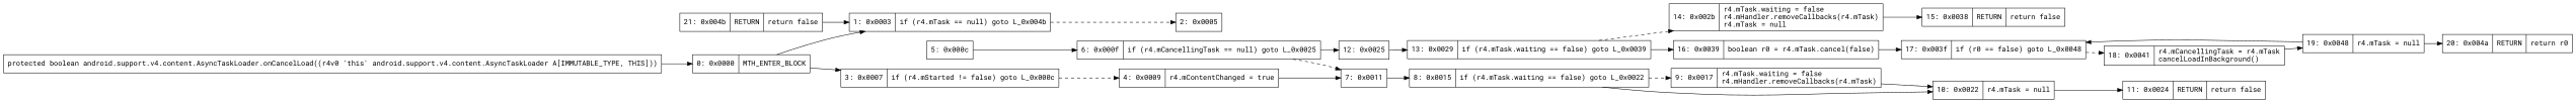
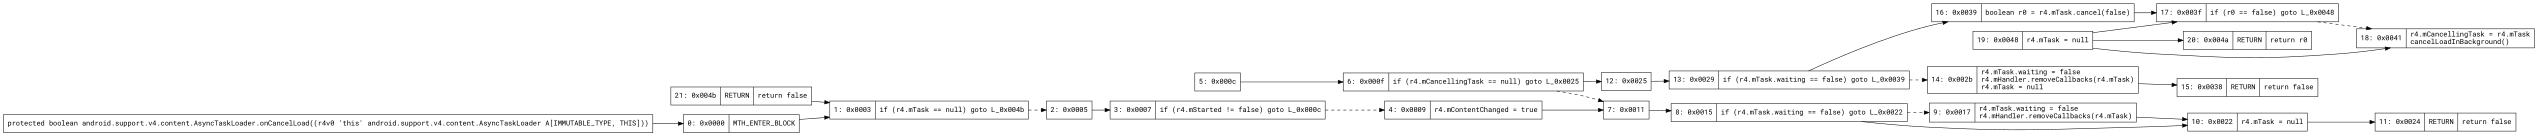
  digraph {
    fontname="Roboto Mono"
    rankdir=LR
    node [fontname="Roboto Mono" shape=record]
    edge [fontname="Roboto Mono"]
    n1 [label="{0\:\ 0x0000|MTH_ENTER_BLOCK\l}"]
    n2 [label="{1\:\ 0x0003|if (r4.mTask == null) goto L_0x004b\l}"]
    n3 [label="{2\:\ 0x0005}"]
    n4 [label="{3\:\ 0x0007|if (r4.mStarted != false) goto L_0x000c\l}"]
    n5 [label="{21\:\ 0x004b|RETURN\l|return false\l}"]
    n6 [label="{4\:\ 0x0009|r4.mContentChanged = true\l}"]
    n7 [label="{7\:\ 0x0011}"]
    n8 [label="{5\:\ 0x000c}"]
    n9 [label="{6\:\ 0x000f|if (r4.mCancellingTask == null) goto L_0x0025\l}"]
    n10 [label="{12\:\ 0x0025}"]
    n11 [label="{8\:\ 0x0015|if (r4.mTask.waiting == false) goto L_0x0022\l}"]
    n12 [label="{13\:\ 0x0029|if (r4.mTask.waiting == false) goto L_0x0039\l}"]
    n13 [label="{9\:\ 0x0017|r4.mTask.waiting = false\lr4.mHandler.removeCallbacks(r4.mTask)\l}"]
    n14 [label="{10\:\ 0x0022|r4.mTask = null\l}"]
    n15 [label="{11\:\ 0x0024|RETURN\l|return false\l}"]
    n16 [label="{14\:\ 0x002b|r4.mTask.waiting = false\lr4.mHandler.removeCallbacks(r4.mTask)\lr4.mTask = null\l}"]
    n17 [label="{16\:\ 0x0039|boolean r0 = r4.mTask.cancel(false)\l}"]
    n18 [label="{15\:\ 0x0038|RETURN\l|return false\l}"]
    n19 [label="{17\:\ 0x003f|if (r0 == false) goto L_0x0048\l}"]
    n20 [label="{18\:\ 0x0041|r4.mCancellingTask = r4.mTask\lcancelLoadInBackground()\l}"]
    n21 [label="{19\:\ 0x0048|r4.mTask = null\l}"]
    n22 [label="{20\:\ 0x004a|RETURN\l|return r0\l}"]
    n23 [label="{protected boolean android.support.v4.content.AsyncTaskLoader.onCancelLoad((r4v0 'this' android.support.v4.content.AsyncTaskLoader A[IMMUTABLE_TYPE, THIS])) }"]
    n1 -> n2
    n2 -> n3 [style=dashed]
-   n1 -> n4
+   n3 -> n4
    n4 -> n6 [style=dashed]
    n5 -> n2
    n6 -> n7
    n7 -> n11
    n8 -> n9
    n9 -> n7 [style=dashed]
    n9 -> n10
    n10 -> n12
    n11 -> n13 [style=dashed]
    n11 -> n14
    n12 -> n16 [style=dashed]
    n12 -> n17
    n13 -> n14
    n14 -> n15
    n16 -> n18
    n17 -> n19
    n19 -> n20 [style=dashed]
-   n20 -> n21
+   n21 -> n20
    n21 -> n19
    n21 -> n22
    n23 -> n1
  }
